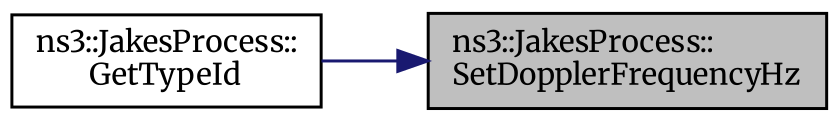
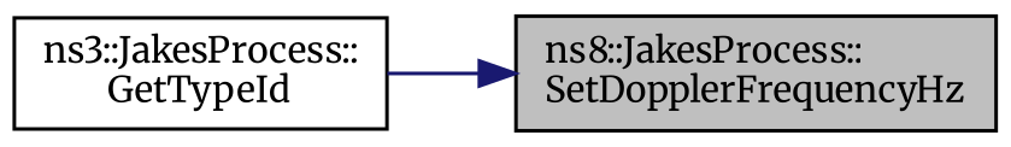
  digraph {
    rankdir=RL
    fontname=Merriweather
    node [color=black fontname=Merriweather fontsize=10 shape=record style=filled]
-   n1 [fillcolor=grey75 fontcolor=black height=0.2 label="ns3::JakesProcess::\lSetDopplerFrequencyHz" width=0.4]
+   n1 [fillcolor=grey75 fontcolor=black height=0.2 label="ns8::JakesProcess::\lSetDopplerFrequencyHz" width=0.4]
    n2 [fillcolor=white height=0.2 label="ns3::JakesProcess::\lGetTypeId" width=0.4]
    n1 -> n2 [color=midnightblue dir=back fontname=Merriweather fontsize=10 labelfontname=Helvetica labelfontsize=10 style=solid]
  }
